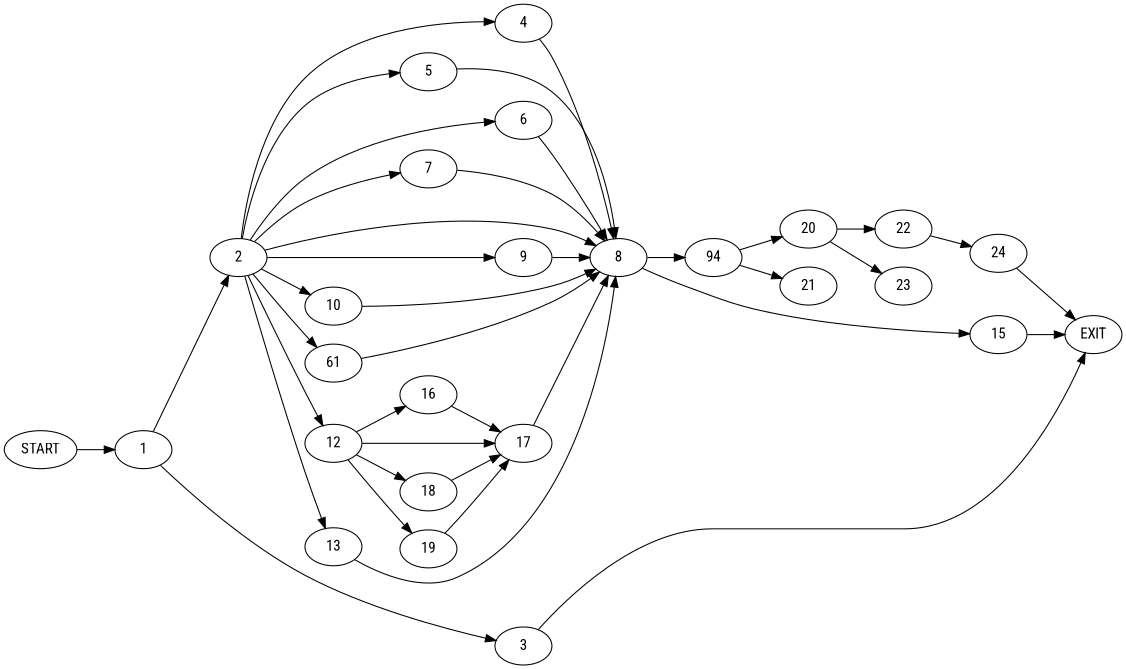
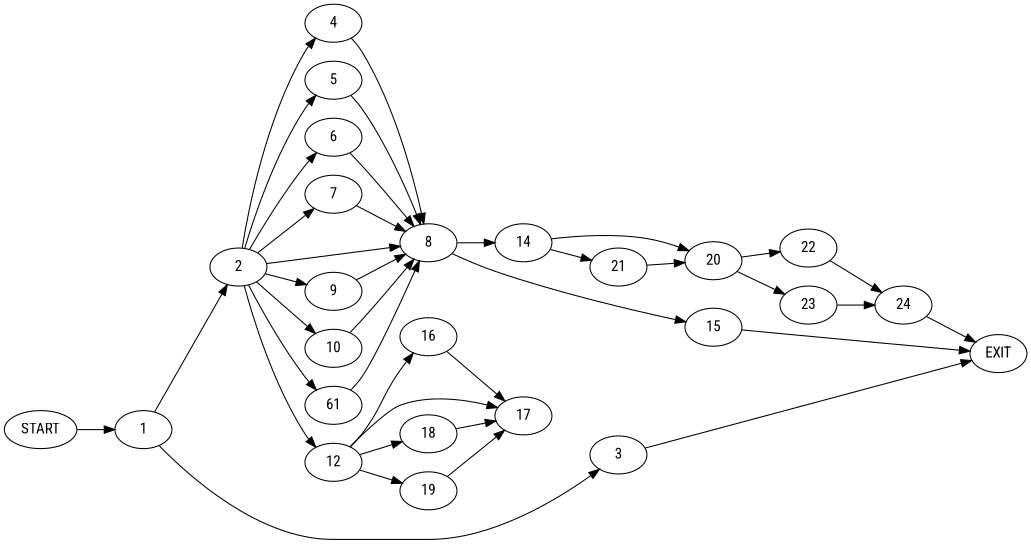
  digraph {
    fontname="Roboto Condensed"
    rankdir=LR
    node [fontname="Roboto Condensed"]
    edge [fontname="Roboto Condensed"]
    n1 [label=START]
    1
    2
    3
    n5 [label=EXIT]
    4
    5
    6
    7
    8
    9
    10
    n13 [label=61]
    12
-   13
-   14 [label=94]
+   14
    15
    16
    17
    18
    19
    20
    21
    22
    23
    24
    n1 -> 1
    1 -> 2
    1 -> 3
    2 -> 4
    2 -> 5
    2 -> 6
    2 -> 7
    2 -> 8
    2 -> 9
    2 -> 10
    2 -> n13
    2 -> 12
-   2 -> 13
    3 -> n5
    4 -> 8
    5 -> 8
    6 -> 8
    7 -> 8
    8 -> 14
    8 -> 15
    9 -> 8
    10 -> 8
    n13 -> 8
    12 -> 16
    12 -> 17
    12 -> 18
    12 -> 19
-   13 -> 8
    14 -> 20
    14 -> 21
    15 -> n5
    16 -> 17
-   17 -> 8
    18 -> 17
    19 -> 17
    20 -> 22
    20 -> 23
+   21 -> 20
    22 -> 24
+   23 -> 24
    24 -> n5
  }
